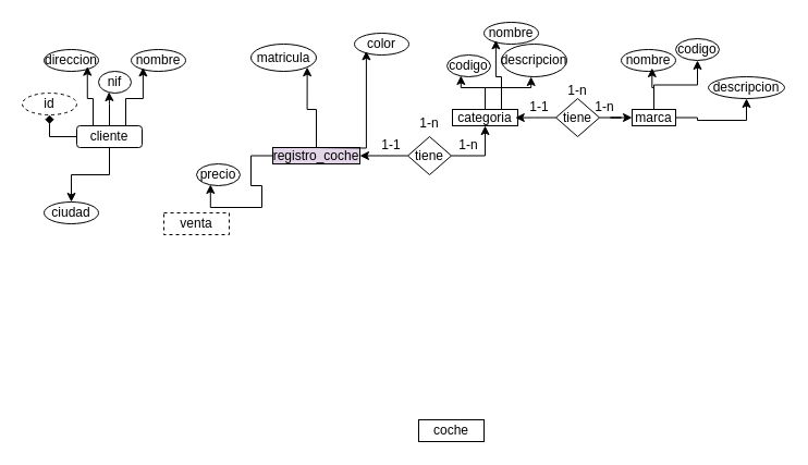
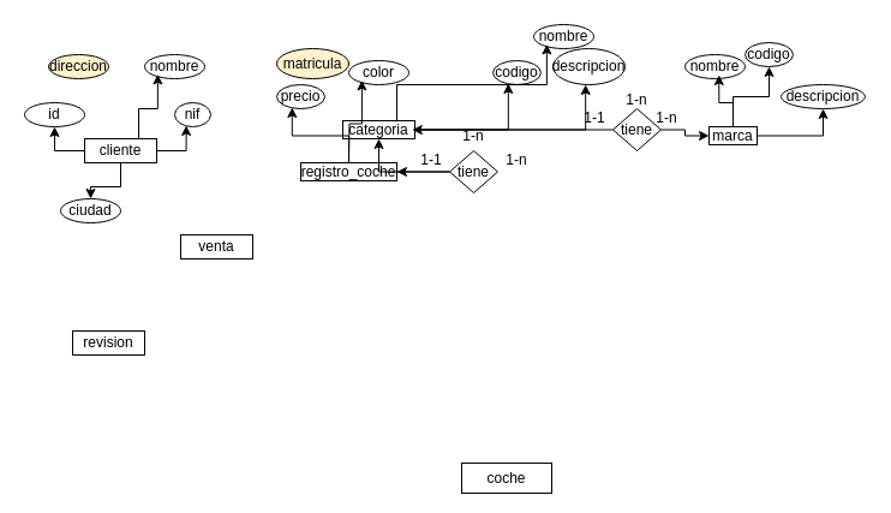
  <mxCell id="0" />
  <mxCell id="1" parent="0" />
- <mxCell id="3" value="coche" style="rounded=0;whiteSpace=wrap;html=1;" vertex="1" parent="1"><mxGeometry x="384" y="385" width="60" height="20" as="geometry" /></mxCell>
+ <mxCell id="2" value="revision" style="rounded=0;whiteSpace=wrap;html=1;" vertex="1" parent="1"><mxGeometry x="60" y="275" width="60" height="20" as="geometry" /></mxCell>
+ <mxCell id="3" value="coche" style="rounded=0;whiteSpace=wrap;html=1;" vertex="1" parent="1"><mxGeometry x="384" y="385" width="75" height="25" as="geometry" /></mxCell>
  <mxCell id="4" style="edgeStyle=orthogonalEdgeStyle;rounded=0;orthogonalLoop=1;jettySize=auto;html=1;entryX=0.5;entryY=0;entryDx=0;entryDy=0;" edge="1" parent="1" source="6" target="11"><mxGeometry relative="1" as="geometry" /></mxCell>
- <mxCell id="5" style="edgeStyle=orthogonalEdgeStyle;rounded=0;orthogonalLoop=1;jettySize=auto;html=1;exitX=0;exitY=0.5;exitDx=0;exitDy=0;entryX=0.5;entryY=1;entryDx=0;entryDy=0;endArrow=diamond;" edge="1" parent="1" source="6" target="15"><mxGeometry relative="1" as="geometry" /></mxCell>
- <mxCell id="6" value="cliente" style="whiteSpace=wrap;html=1;rounded=1;" vertex="1" parent="1"><mxGeometry x="70" y="115" width="60" height="20" as="geometry" /></mxCell>
- <mxCell id="7" value="venta" style="rounded=0;whiteSpace=wrap;html=1;dashed=1;" vertex="1" parent="1"><mxGeometry x="150" y="195" width="60" height="20" as="geometry" /></mxCell>
- <mxCell id="8" value="nif" style="ellipse;whiteSpace=wrap;html=1;" vertex="1" parent="1"><mxGeometry x="90" y="65" width="30" height="20" as="geometry" /></mxCell>
+ <mxCell id="5" style="edgeStyle=orthogonalEdgeStyle;rounded=0;orthogonalLoop=1;jettySize=auto;html=1;exitX=0;exitY=0.5;exitDx=0;exitDy=0;entryX=0.5;entryY=1;entryDx=0;entryDy=0;" edge="1" parent="1" source="6" target="15"><mxGeometry relative="1" as="geometry" /></mxCell>
+ <mxCell id="6" value="cliente" style="rounded=0;whiteSpace=wrap;html=1;" vertex="1" parent="1"><mxGeometry x="70" y="115" width="60" height="20" as="geometry" /></mxCell>
+ <mxCell id="7" value="venta" style="rounded=0;whiteSpace=wrap;html=1;" vertex="1" parent="1"><mxGeometry x="150" y="195" width="60" height="20" as="geometry" /></mxCell>
+ <mxCell id="8" value="nif" style="ellipse;whiteSpace=wrap;html=1;" vertex="1" parent="1"><mxGeometry x="145" y="85" width="30" height="20" as="geometry" /></mxCell>
  <mxCell id="9" value="nombre" style="ellipse;whiteSpace=wrap;html=1;" vertex="1" parent="1"><mxGeometry x="120" y="45" width="50" height="20" as="geometry" /></mxCell>
- <mxCell id="10" value="direccion" style="ellipse;whiteSpace=wrap;html=1;" vertex="1" parent="1"><mxGeometry x="40" y="45" width="50" height="20" as="geometry" /></mxCell>
- <mxCell id="11" value="ciudad" style="ellipse;whiteSpace=wrap;html=1;" vertex="1" parent="1"><mxGeometry x="40" y="185" width="50" height="20" as="geometry" /></mxCell>
+ <mxCell id="10" value="direccion" style="ellipse;whiteSpace=wrap;html=1;fillColor=#fff2cc;" vertex="1" parent="1"><mxGeometry x="40" y="45" width="50" height="20" as="geometry" /></mxCell>
+ <mxCell id="11" value="ciudad" style="ellipse;whiteSpace=wrap;html=1;" vertex="1" parent="1"><mxGeometry x="50" y="165" width="50" height="20" as="geometry" /></mxCell>
  <mxCell id="12" style="edgeStyle=orthogonalEdgeStyle;rounded=0;orthogonalLoop=1;jettySize=auto;html=1;entryX=0.32;entryY=0.95;entryDx=0;entryDy=0;entryPerimeter=0;" edge="1" parent="1" source="6" target="8"><mxGeometry relative="1" as="geometry" /></mxCell>
  <mxCell id="13" style="edgeStyle=orthogonalEdgeStyle;rounded=0;orthogonalLoop=1;jettySize=auto;html=1;exitX=0.75;exitY=0;exitDx=0;exitDy=0;entryX=0.218;entryY=0.818;entryDx=0;entryDy=0;entryPerimeter=0;" edge="1" parent="1" source="6" target="9"><mxGeometry relative="1" as="geometry" /></mxCell>
- <mxCell id="14" style="edgeStyle=orthogonalEdgeStyle;rounded=0;orthogonalLoop=1;jettySize=auto;html=1;exitX=0.25;exitY=0;exitDx=0;exitDy=0;entryX=0.795;entryY=0.782;entryDx=0;entryDy=0;entryPerimeter=0;" edge="1" parent="1" source="6" target="10"><mxGeometry relative="1" as="geometry" /></mxCell>
- <mxCell id="15" value="id" style="ellipse;whiteSpace=wrap;html=1;dashed=1;" vertex="1" parent="1"><mxGeometry x="20" y="85" width="50" height="20" as="geometry" /></mxCell>
- <mxCell id="16" value="categoria" style="rounded=0;whiteSpace=wrap;html=1;" vertex="1" parent="1"><mxGeometry x="415" y="100" width="60" height="15" as="geometry" /></mxCell>
+ <mxCell id="15" value="id" style="ellipse;whiteSpace=wrap;html=1;" vertex="1" parent="1"><mxGeometry x="20" y="85" width="50" height="20" as="geometry" /></mxCell>
+ <mxCell id="16" value="categoria" style="rounded=0;whiteSpace=wrap;html=1;" vertex="1" parent="1"><mxGeometry x="285" y="100" width="60" height="15" as="geometry" /></mxCell>
  <mxCell id="17" value="codigo" style="ellipse;whiteSpace=wrap;html=1;" vertex="1" parent="1"><mxGeometry x="410" y="50" width="40" height="20" as="geometry" /></mxCell>
  <mxCell id="18" value="nombre" style="ellipse;whiteSpace=wrap;html=1;" vertex="1" parent="1"><mxGeometry x="444" y="20" width="50" height="20" as="geometry" /></mxCell>
  <mxCell id="19" style="edgeStyle=orthogonalEdgeStyle;rounded=0;orthogonalLoop=1;jettySize=auto;html=1;entryX=0.32;entryY=0.95;entryDx=0;entryDy=0;entryPerimeter=0;" edge="1" parent="1" source="16" target="17"><mxGeometry relative="1" as="geometry" /></mxCell>
  <mxCell id="20" style="edgeStyle=orthogonalEdgeStyle;rounded=0;orthogonalLoop=1;jettySize=auto;html=1;exitX=0.75;exitY=0;exitDx=0;exitDy=0;entryX=0.218;entryY=0.818;entryDx=0;entryDy=0;entryPerimeter=0;" edge="1" parent="1" source="16" target="18"><mxGeometry relative="1" as="geometry" /></mxCell>
- <mxCell id="21" style="edgeStyle=orthogonalEdgeStyle;rounded=0;orthogonalLoop=1;jettySize=auto;html=1;entryX=1;entryY=1;entryDx=0;entryDy=0;" edge="1" parent="1" source="22" target="27"><mxGeometry relative="1" as="geometry" /></mxCell>
- <mxCell id="22" value="registro_coche" style="rounded=0;whiteSpace=wrap;html=1;fillColor=#e1d5e7;" vertex="1" parent="1"><mxGeometry x="250" y="135" width="80" height="15" as="geometry" /></mxCell>
- <mxCell id="23" value="precio" style="ellipse;whiteSpace=wrap;html=1;" vertex="1" parent="1"><mxGeometry x="180" y="150" width="40" height="20" as="geometry" /></mxCell>
- <mxCell id="24" value="color" style="ellipse;whiteSpace=wrap;html=1;" vertex="1" parent="1"><mxGeometry x="325" y="30" width="50" height="20" as="geometry" /></mxCell>
+ <mxCell id="22" value="registro_coche" style="rounded=0;whiteSpace=wrap;html=1;" vertex="1" parent="1"><mxGeometry x="250" y="135" width="80" height="15" as="geometry" /></mxCell>
+ <mxCell id="23" value="precio" style="ellipse;whiteSpace=wrap;html=1;" vertex="1" parent="1"><mxGeometry x="230" y="70" width="40" height="20" as="geometry" /></mxCell>
+ <mxCell id="24" value="color" style="ellipse;whiteSpace=wrap;html=1;" vertex="1" parent="1"><mxGeometry x="290" y="50" width="50" height="20" as="geometry" /></mxCell>
  <mxCell id="25" style="edgeStyle=orthogonalEdgeStyle;rounded=0;orthogonalLoop=1;jettySize=auto;html=1;entryX=0.32;entryY=0.95;entryDx=0;entryDy=0;entryPerimeter=0;" edge="1" parent="1" source="22" target="23"><mxGeometry relative="1" as="geometry" /></mxCell>
  <mxCell id="26" style="edgeStyle=orthogonalEdgeStyle;rounded=0;orthogonalLoop=1;jettySize=auto;html=1;entryX=0.218;entryY=0.818;entryDx=0;entryDy=0;entryPerimeter=0;" edge="1" parent="1" target="24"><mxGeometry relative="1" as="geometry"><mxPoint x="290" y="135" as="sourcePoint" /></mxGeometry></mxCell>
- <mxCell id="27" value="matricula" style="ellipse;whiteSpace=wrap;html=1;" vertex="1" parent="1"><mxGeometry x="230" y="40" width="60" height="25" as="geometry" /></mxCell>
+ <mxCell id="27" value="matricula" style="ellipse;whiteSpace=wrap;html=1;fillColor=#fff2cc;" vertex="1" parent="1"><mxGeometry x="230" y="40" width="60" height="25" as="geometry" /></mxCell>
  <mxCell id="28" style="edgeStyle=orthogonalEdgeStyle;rounded=0;orthogonalLoop=1;jettySize=auto;html=1;entryX=1;entryY=0.5;entryDx=0;entryDy=0;" edge="1" parent="1" source="30" target="22"><mxGeometry relative="1" as="geometry" /></mxCell>
  <mxCell id="29" style="edgeStyle=orthogonalEdgeStyle;rounded=0;orthogonalLoop=1;jettySize=auto;html=1;entryX=0.5;entryY=1;entryDx=0;entryDy=0;" edge="1" parent="1" source="30" target="16"><mxGeometry relative="1" as="geometry" /></mxCell>
  <mxCell id="30" value="tiene" style="rhombus;whiteSpace=wrap;html=1;" vertex="1" parent="1"><mxGeometry x="374" y="125" width="40" height="35" as="geometry" /></mxCell>
  <mxCell id="31" value="1-1" style="text;html=1;align=center;verticalAlign=middle;whiteSpace=wrap;rounded=0;" vertex="1" parent="1"><mxGeometry x="344" y="125" width="30" height="15" as="geometry" /></mxCell>
  <mxCell id="32" value="1-n" style="text;html=1;align=center;verticalAlign=middle;whiteSpace=wrap;rounded=0;" vertex="1" parent="1"><mxGeometry x="415" y="125" width="30" height="15" as="geometry" /></mxCell>
  <mxCell id="33" value="1-n" style="text;html=1;align=center;verticalAlign=middle;whiteSpace=wrap;rounded=0;" vertex="1" parent="1"><mxGeometry x="379" y="105" width="30" height="15" as="geometry" /></mxCell>
  <mxCell id="34" style="edgeStyle=orthogonalEdgeStyle;rounded=0;orthogonalLoop=1;jettySize=auto;html=1;entryX=0.5;entryY=1;entryDx=0;entryDy=0;" edge="1" parent="1" source="36" target="38"><mxGeometry relative="1" as="geometry" /></mxCell>
  <mxCell id="35" style="edgeStyle=orthogonalEdgeStyle;rounded=0;orthogonalLoop=1;jettySize=auto;html=1;" edge="1" parent="1" source="36" target="40"><mxGeometry relative="1" as="geometry" /></mxCell>
- <mxCell id="36" value="marca" style="rounded=0;whiteSpace=wrap;html=1;" vertex="1" parent="1"><mxGeometry x="580" y="100" width="40" height="15" as="geometry" /></mxCell>
+ <mxCell id="36" value="marca" style="rounded=0;whiteSpace=wrap;html=1;" vertex="1" parent="1"><mxGeometry x="590" y="105" width="40" height="15" as="geometry" /></mxCell>
  <mxCell id="37" value="nombre" style="ellipse;whiteSpace=wrap;html=1;" vertex="1" parent="1"><mxGeometry x="570" y="45" width="50" height="20" as="geometry" /></mxCell>
  <mxCell id="38" value="codigo" style="ellipse;whiteSpace=wrap;html=1;" vertex="1" parent="1"><mxGeometry x="620" y="35" width="40" height="20" as="geometry" /></mxCell>
  <mxCell id="39" style="edgeStyle=orthogonalEdgeStyle;rounded=0;orthogonalLoop=1;jettySize=auto;html=1;entryX=0.566;entryY=0.848;entryDx=0;entryDy=0;entryPerimeter=0;" edge="1" parent="1" source="36" target="37"><mxGeometry relative="1" as="geometry" /></mxCell>
  <mxCell id="40" value="descripcion" style="ellipse;whiteSpace=wrap;html=1;" vertex="1" parent="1"><mxGeometry x="650" y="70" width="70" height="20" as="geometry" /></mxCell>
  <mxCell id="41" value="descripcion" style="ellipse;whiteSpace=wrap;html=1;" vertex="1" parent="1"><mxGeometry x="460" y="40" width="60" height="30" as="geometry" /></mxCell>
  <mxCell id="42" style="edgeStyle=orthogonalEdgeStyle;rounded=0;orthogonalLoop=1;jettySize=auto;html=1;entryX=0.453;entryY=0.999;entryDx=0;entryDy=0;entryPerimeter=0;" edge="1" parent="1" source="16" target="41"><mxGeometry relative="1" as="geometry" /></mxCell>
  <mxCell id="43" style="edgeStyle=orthogonalEdgeStyle;rounded=0;orthogonalLoop=1;jettySize=auto;html=1;entryX=0;entryY=0.5;entryDx=0;entryDy=0;" edge="1" parent="1" source="44" target="36"><mxGeometry relative="1" as="geometry" /></mxCell>
  <mxCell id="44" value="tiene" style="rhombus;whiteSpace=wrap;html=1;" vertex="1" parent="1"><mxGeometry x="510" y="90" width="40" height="35" as="geometry" /></mxCell>
  <mxCell id="45" style="edgeStyle=orthogonalEdgeStyle;rounded=0;orthogonalLoop=1;jettySize=auto;html=1;entryX=0.963;entryY=0.507;entryDx=0;entryDy=0;entryPerimeter=0;" edge="1" parent="1" source="44" target="16"><mxGeometry relative="1" as="geometry" /></mxCell>
  <mxCell id="46" value="1-n" style="text;html=1;align=center;verticalAlign=middle;whiteSpace=wrap;rounded=0;" vertex="1" parent="1"><mxGeometry x="540" y="90" width="30" height="15" as="geometry" /></mxCell>
  <mxCell id="47" value="1-1" style="text;html=1;align=center;verticalAlign=middle;whiteSpace=wrap;rounded=0;" vertex="1" parent="1"><mxGeometry x="480" y="90" width="30" height="15" as="geometry" /></mxCell>
  <mxCell id="48" value="1-n" style="text;html=1;align=center;verticalAlign=middle;whiteSpace=wrap;rounded=0;" vertex="1" parent="1"><mxGeometry x="515" y="75" width="30" height="15" as="geometry" /></mxCell>
